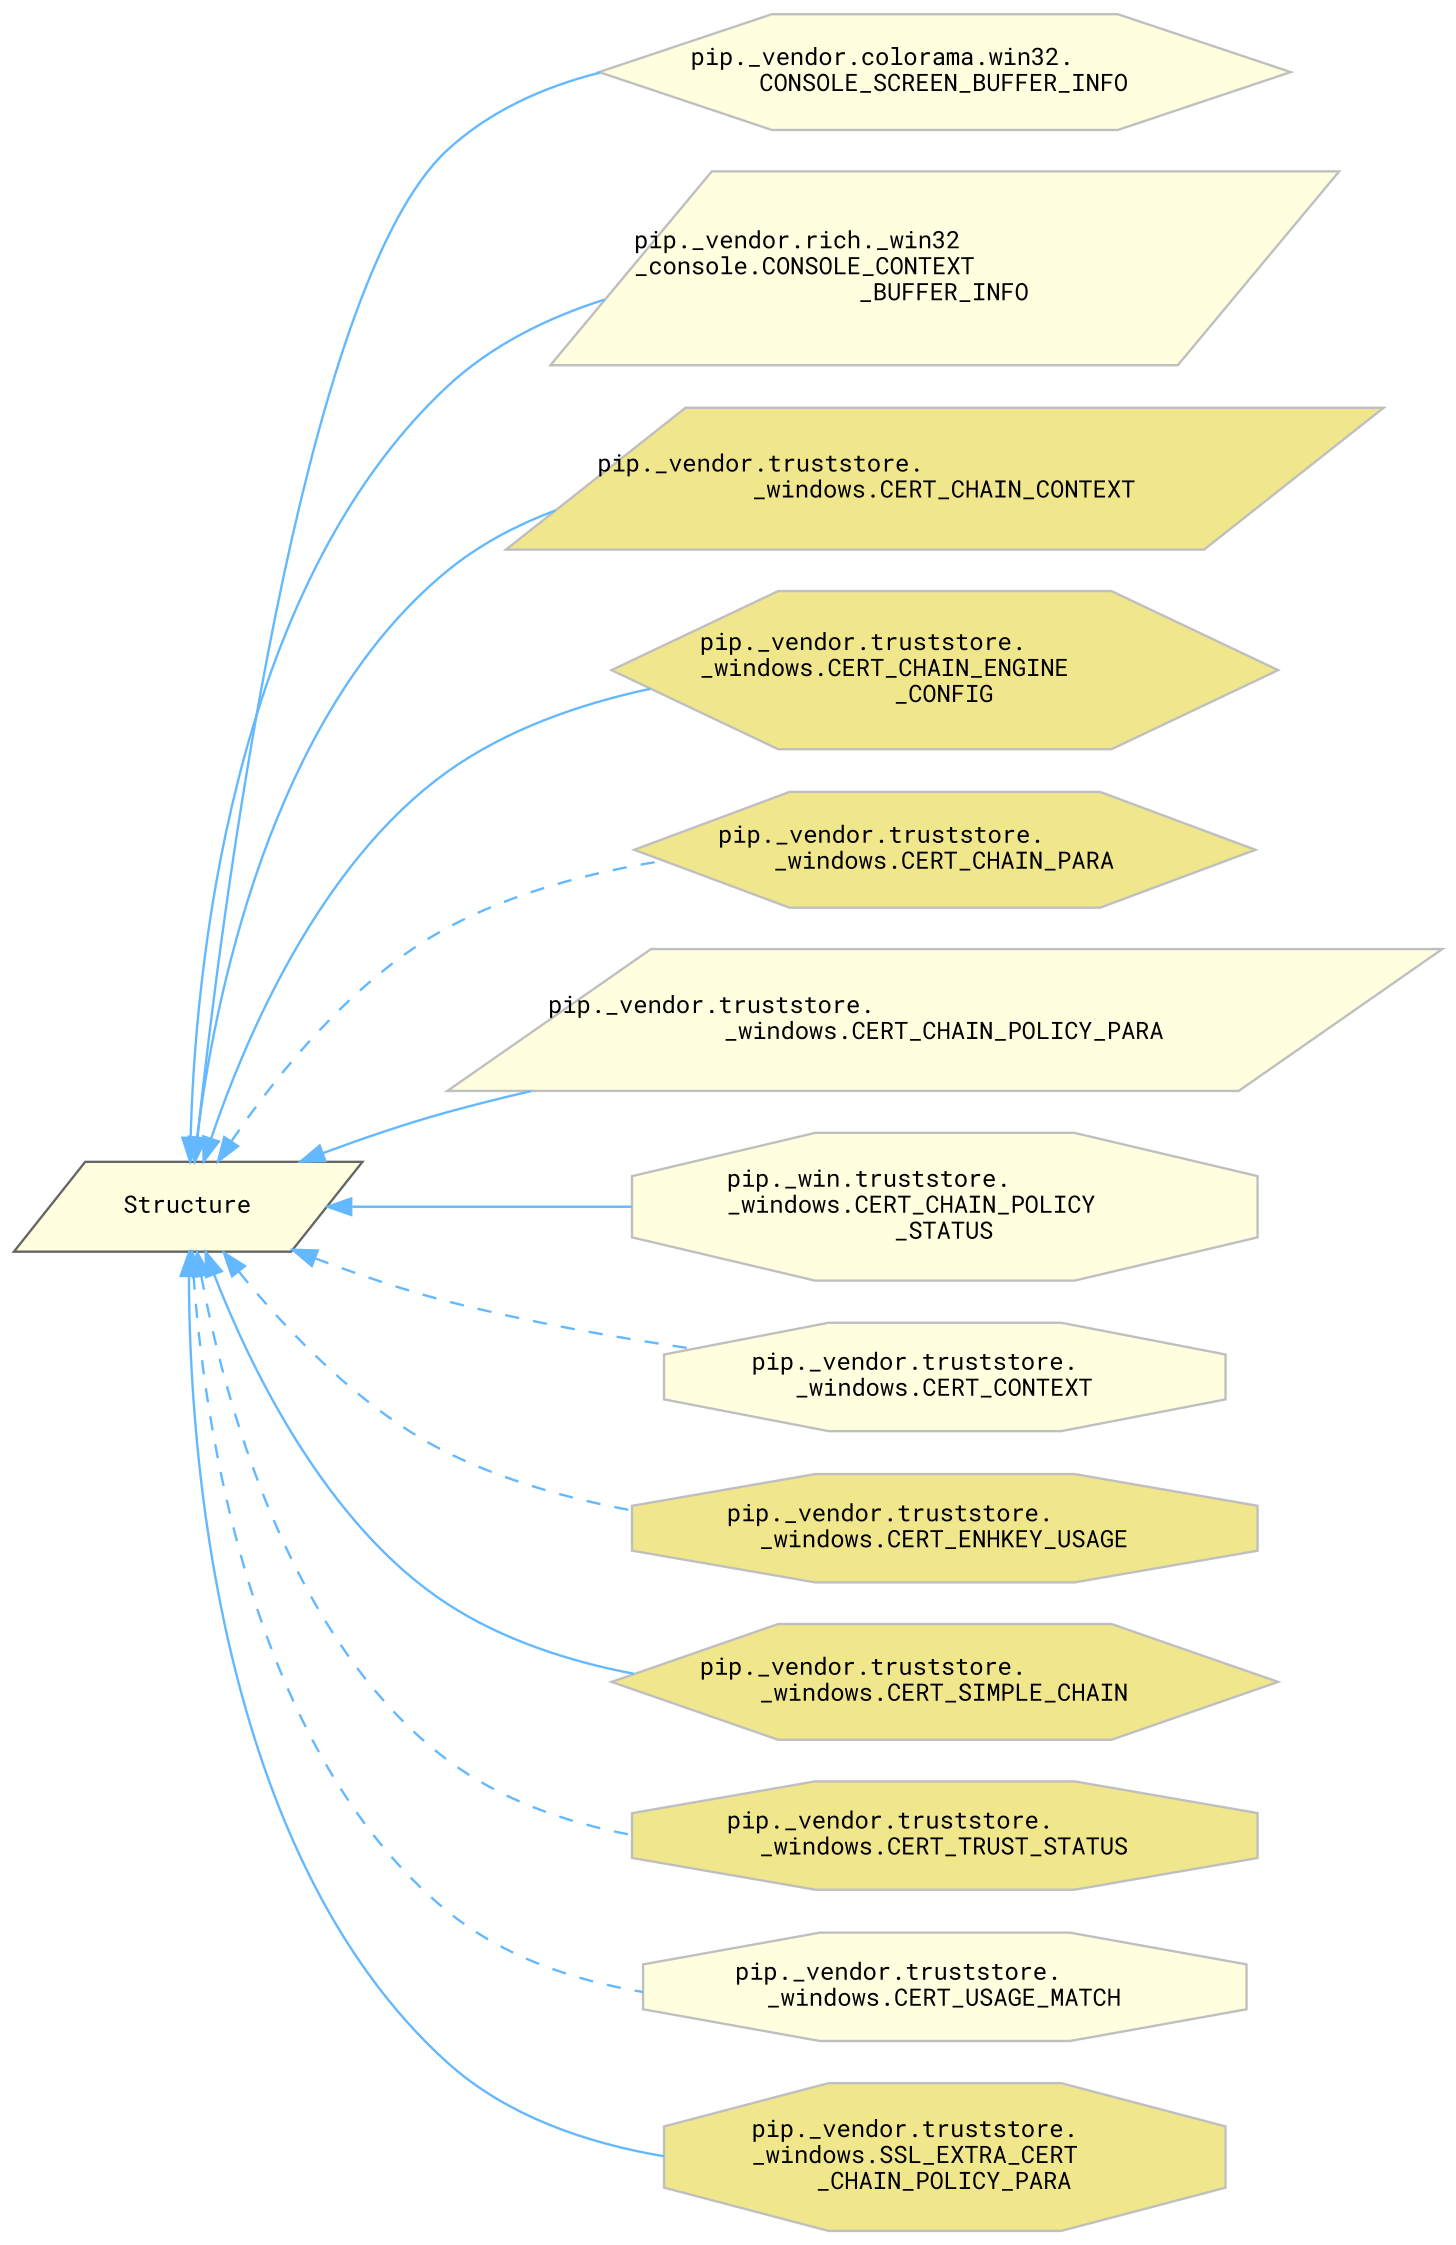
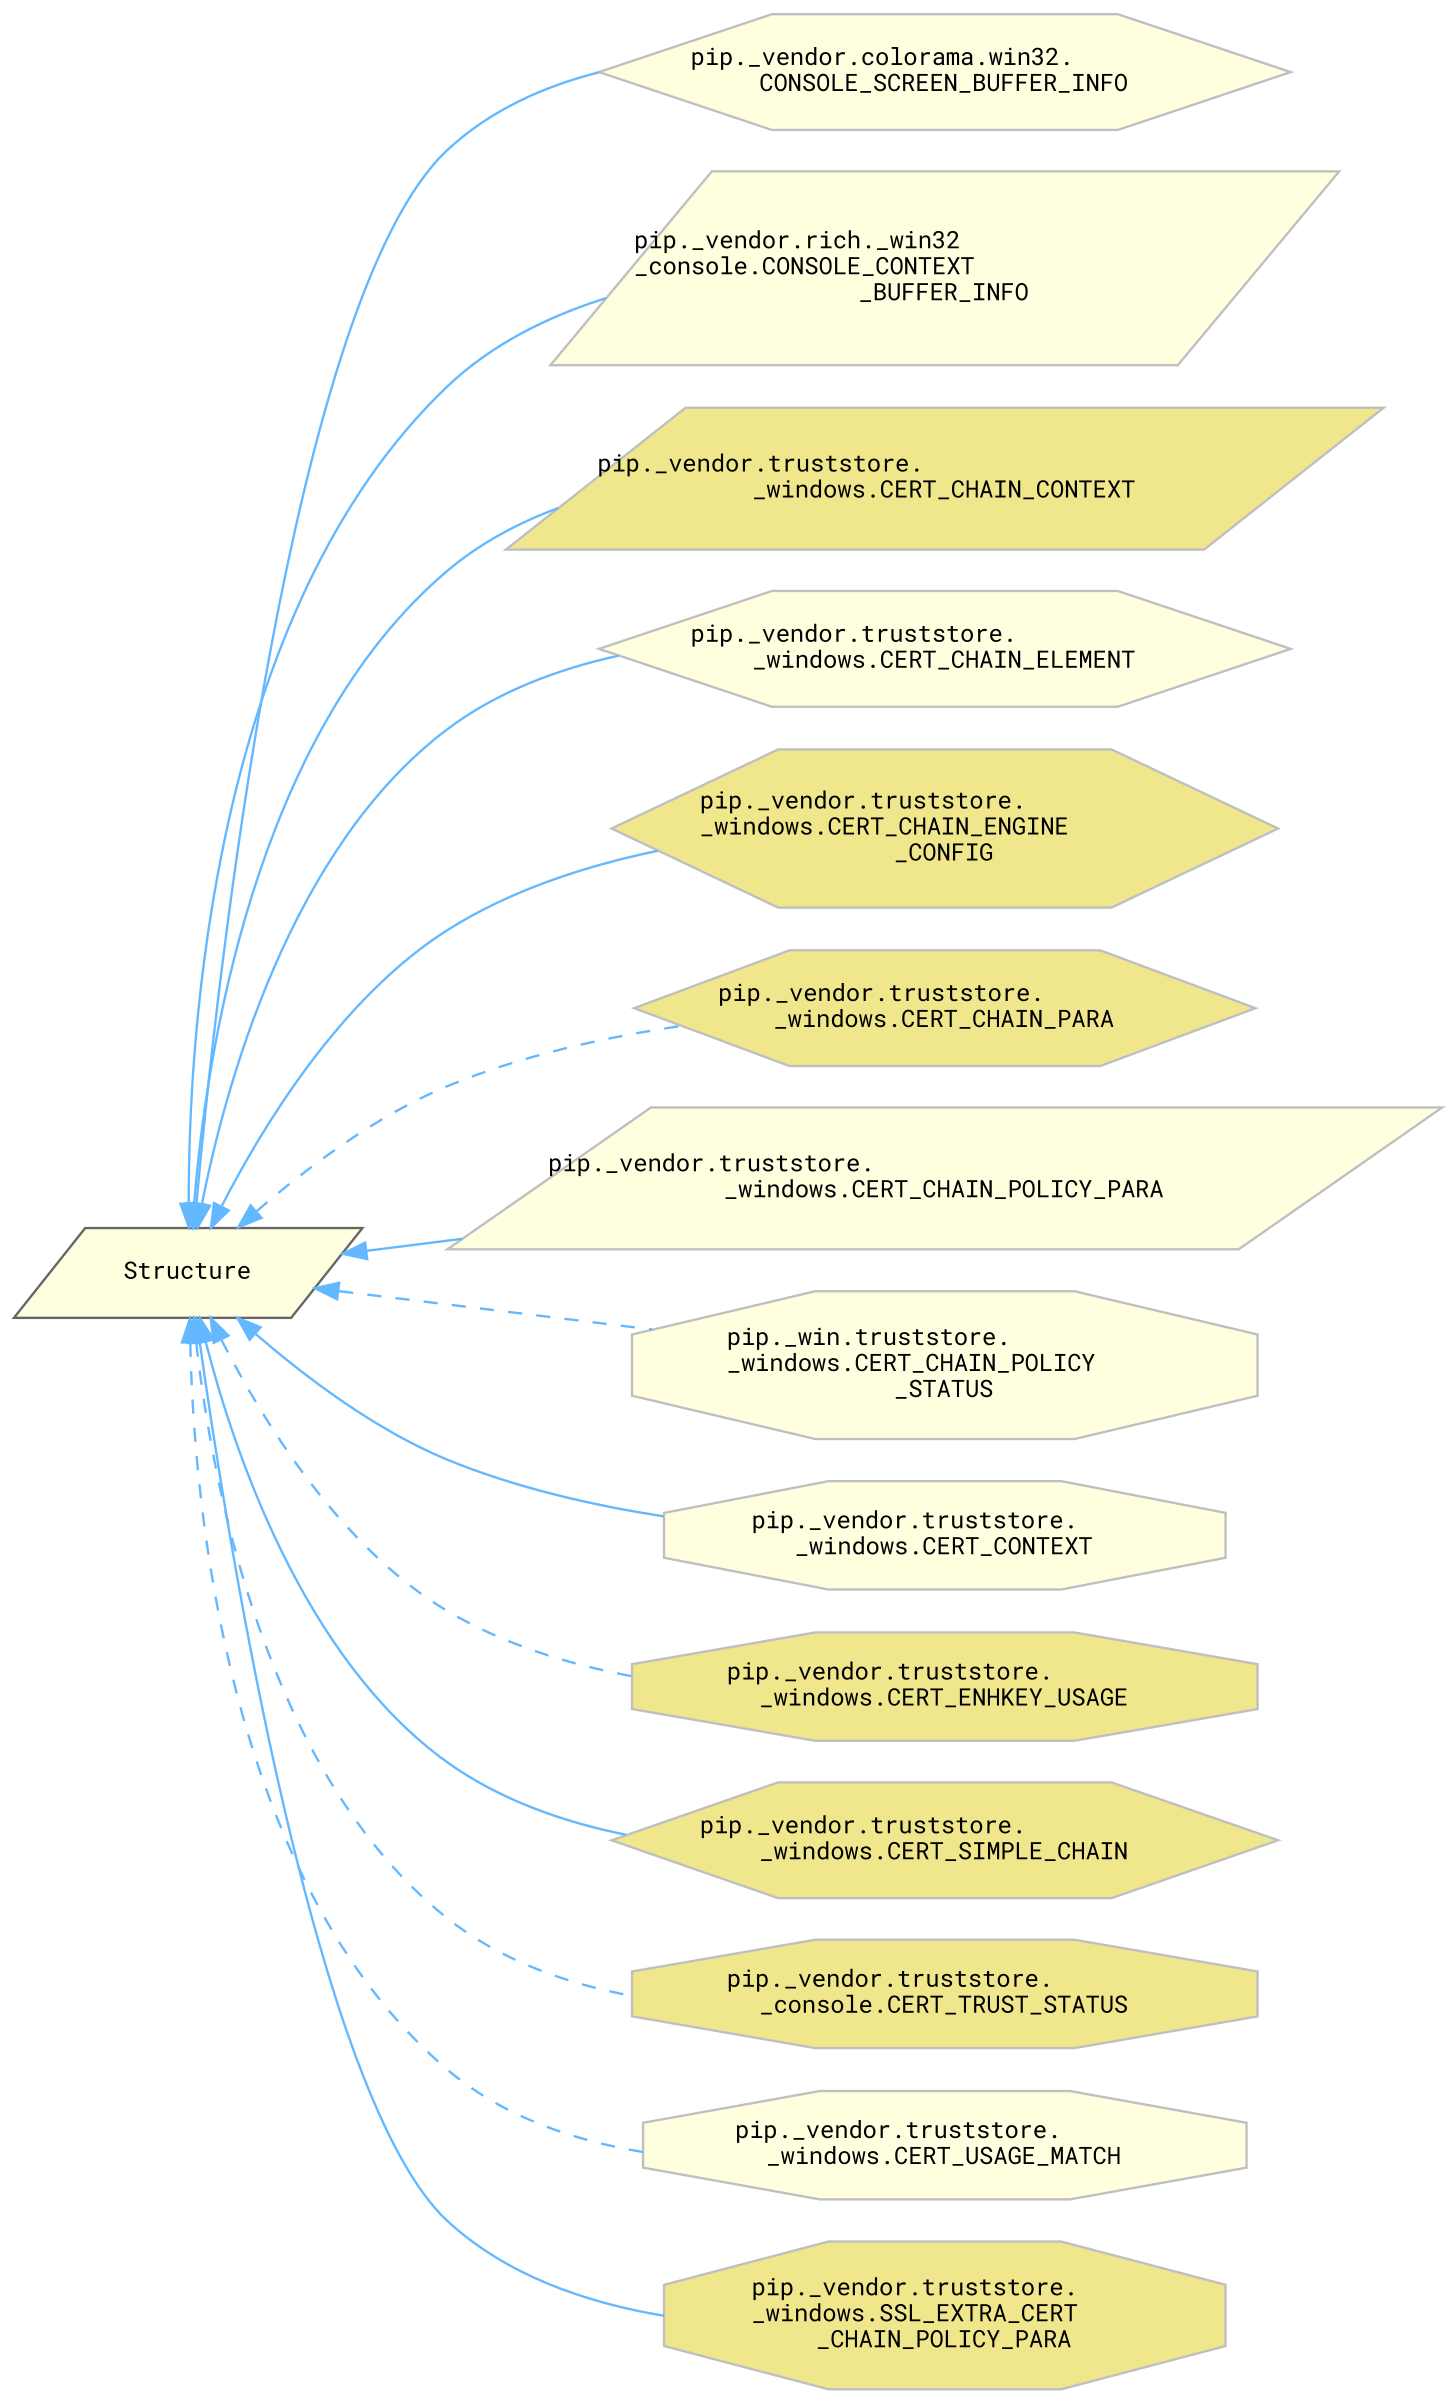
  digraph {
    fontname="Roboto Mono"
    rankdir=LR
    node [color=grey75 fillcolor=lightyellow fontname="Roboto Mono" fontsize=10 shape=octagon style=filled]
    edge [color=steelblue1 dir=back fontname="Roboto Mono" fontsize=10 labelfontname=Helvetica labelfontsize=10 style=solid]
    n1 [color=gray40 fontcolor=black height=0.2 label=Structure shape=parallelogram width=0.4]
    n2 [height=0.2 label="pip._vendor.colorama.win32.\lCONSOLE_SCREEN_BUFFER_INFO" shape=hexagon width=0.4]
    n3 [height=0.2 label="pip._vendor.rich._win32\l_console.CONSOLE_CONTEXT\l_BUFFER_INFO" shape=parallelogram width=0.4]
    n4 [fillcolor=khaki height=0.2 label="pip._vendor.truststore.\l_windows.CERT_CHAIN_CONTEXT" shape=parallelogram width=0.4]
+   n5 [height=0.2 label="pip._vendor.truststore.\l_windows.CERT_CHAIN_ELEMENT" shape=hexagon width=0.4]
    n6 [fillcolor=khaki height=0.2 label="pip._vendor.truststore.\l_windows.CERT_CHAIN_ENGINE\l_CONFIG" shape=hexagon width=0.4]
    n7 [fillcolor=khaki height=0.2 label="pip._vendor.truststore.\l_windows.CERT_CHAIN_PARA" shape=hexagon width=0.4]
    n8 [height=0.2 label="pip._vendor.truststore.\l_windows.CERT_CHAIN_POLICY_PARA" shape=parallelogram width=0.4]
    n9 [height=0.2 label="pip._win.truststore.\l_windows.CERT_CHAIN_POLICY\l_STATUS" width=0.4]
    n10 [height=0.2 label="pip._vendor.truststore.\l_windows.CERT_CONTEXT" width=0.4]
    n11 [fillcolor=khaki height=0.2 label="pip._vendor.truststore.\l_windows.CERT_ENHKEY_USAGE" width=0.4]
    n12 [fillcolor=khaki height=0.2 label="pip._vendor.truststore.\l_windows.CERT_SIMPLE_CHAIN" shape=hexagon width=0.4]
-   n13 [fillcolor=khaki height=0.2 label="pip._vendor.truststore.\l_windows.CERT_TRUST_STATUS" width=0.4]
+   n13 [fillcolor=khaki height=0.2 label="pip._vendor.truststore.\l_console.CERT_TRUST_STATUS" width=0.4]
    n14 [height=0.2 label="pip._vendor.truststore.\l_windows.CERT_USAGE_MATCH" width=0.4]
    n15 [fillcolor=khaki height=0.2 label="pip._vendor.truststore.\l_windows.SSL_EXTRA_CERT\l_CHAIN_POLICY_PARA" width=0.4]
    n1 -> n2
    n1 -> n3
    n1 -> n4
+   n1 -> n5
    n1 -> n6
    n1 -> n7 [style=dashed]
    n1 -> n8
-   n1 -> n9
-   n1 -> n10 [style=dashed]
+   n1 -> n9 [style=dashed]
+   n1 -> n10
    n1 -> n11 [style=dashed]
    n1 -> n12
    n1 -> n13 [style=dashed]
    n1 -> n14 [style=dashed]
    n1 -> n15
  }
